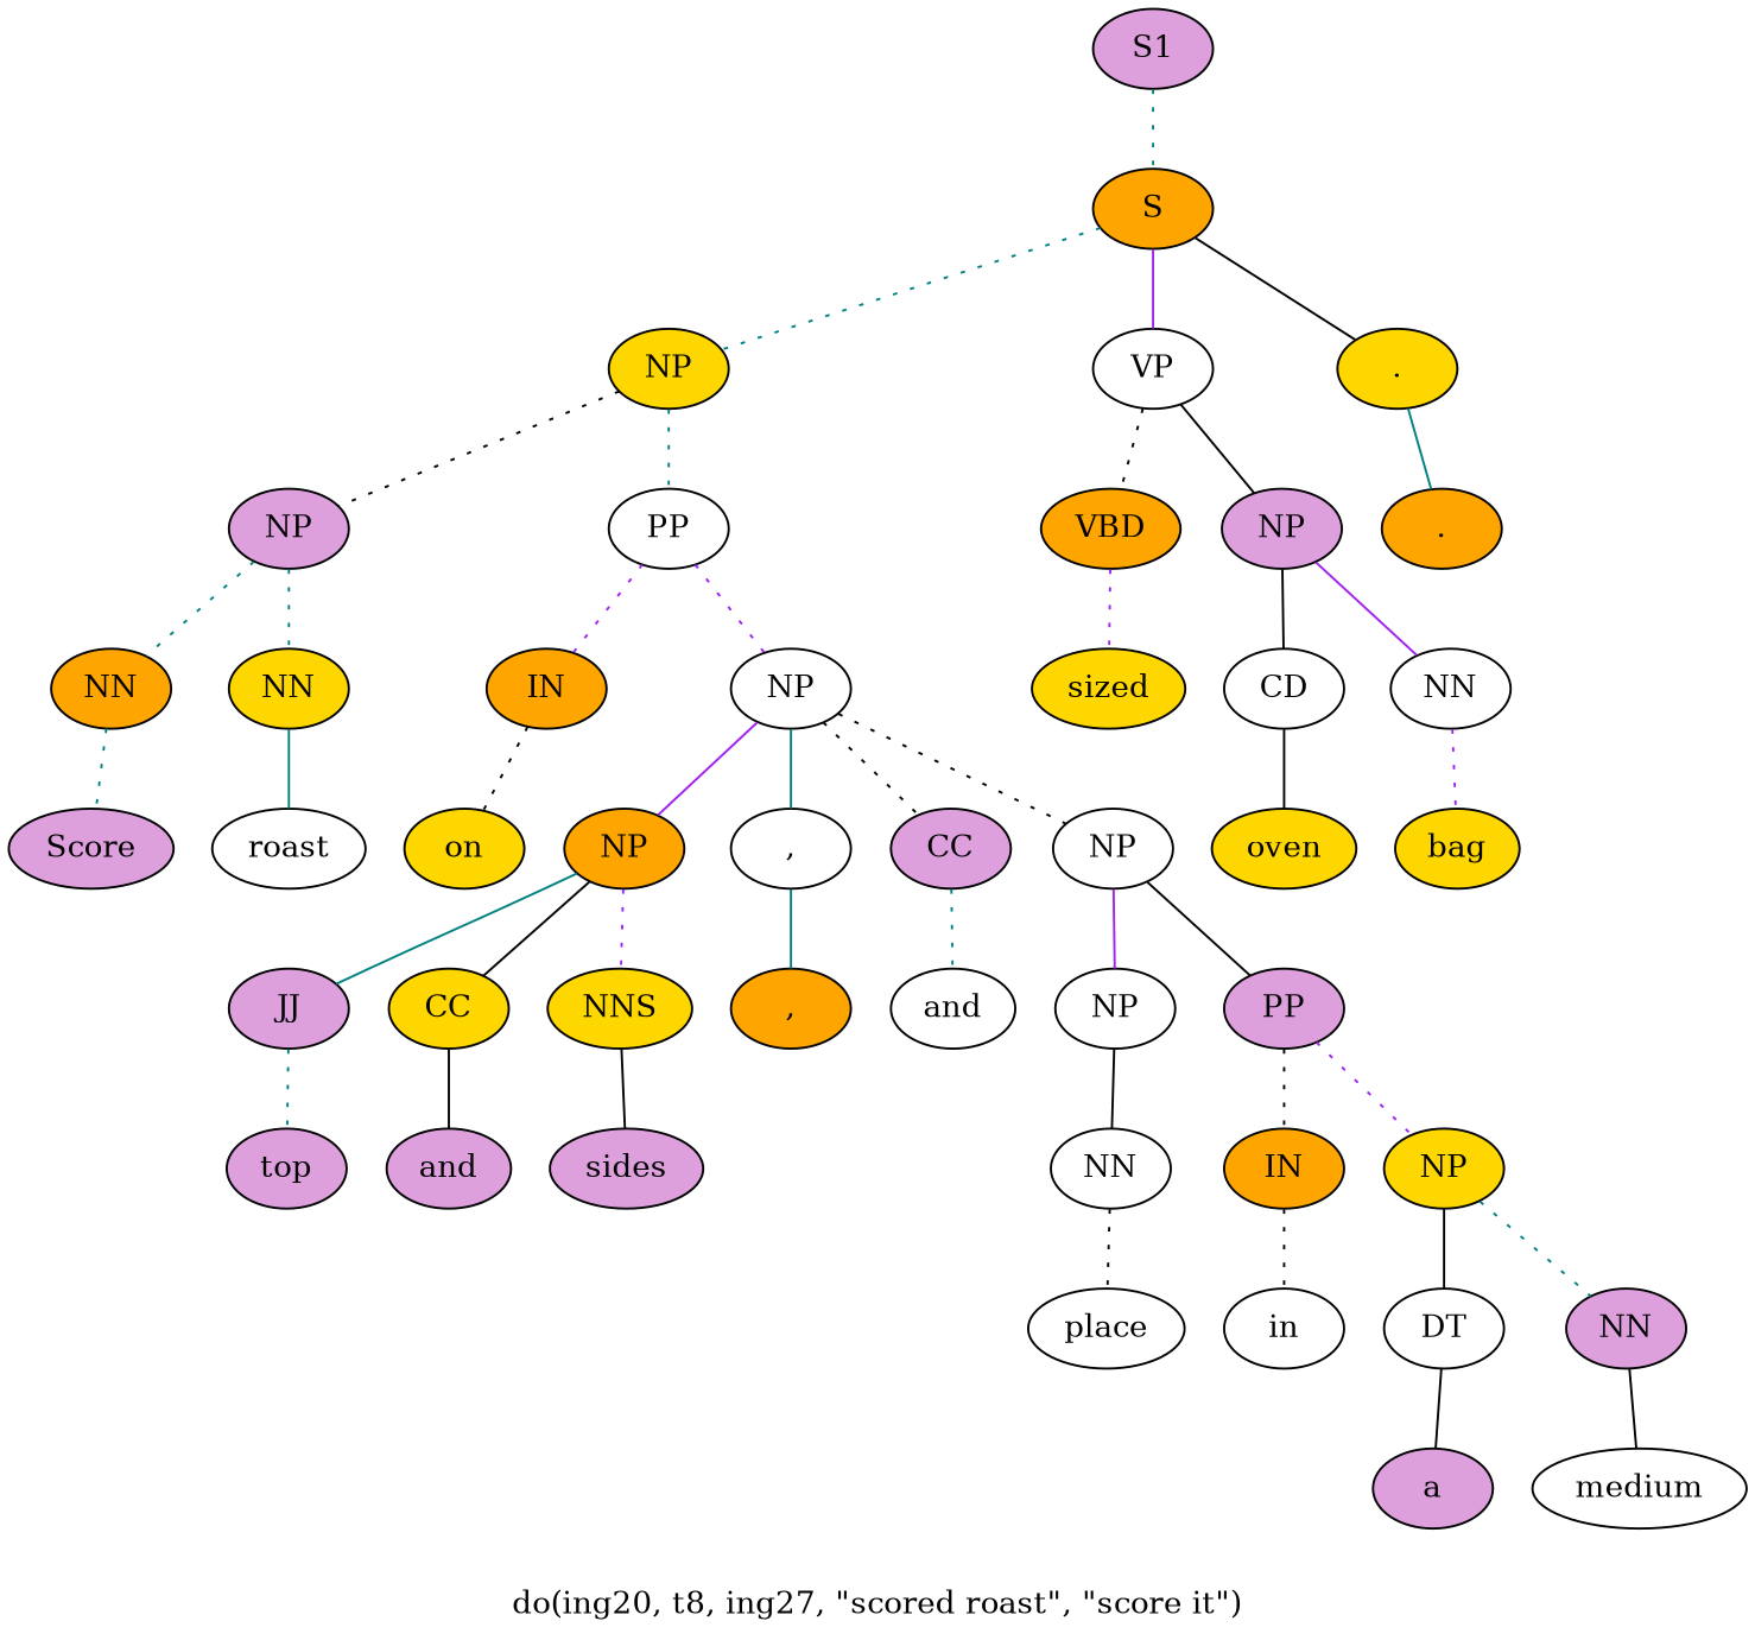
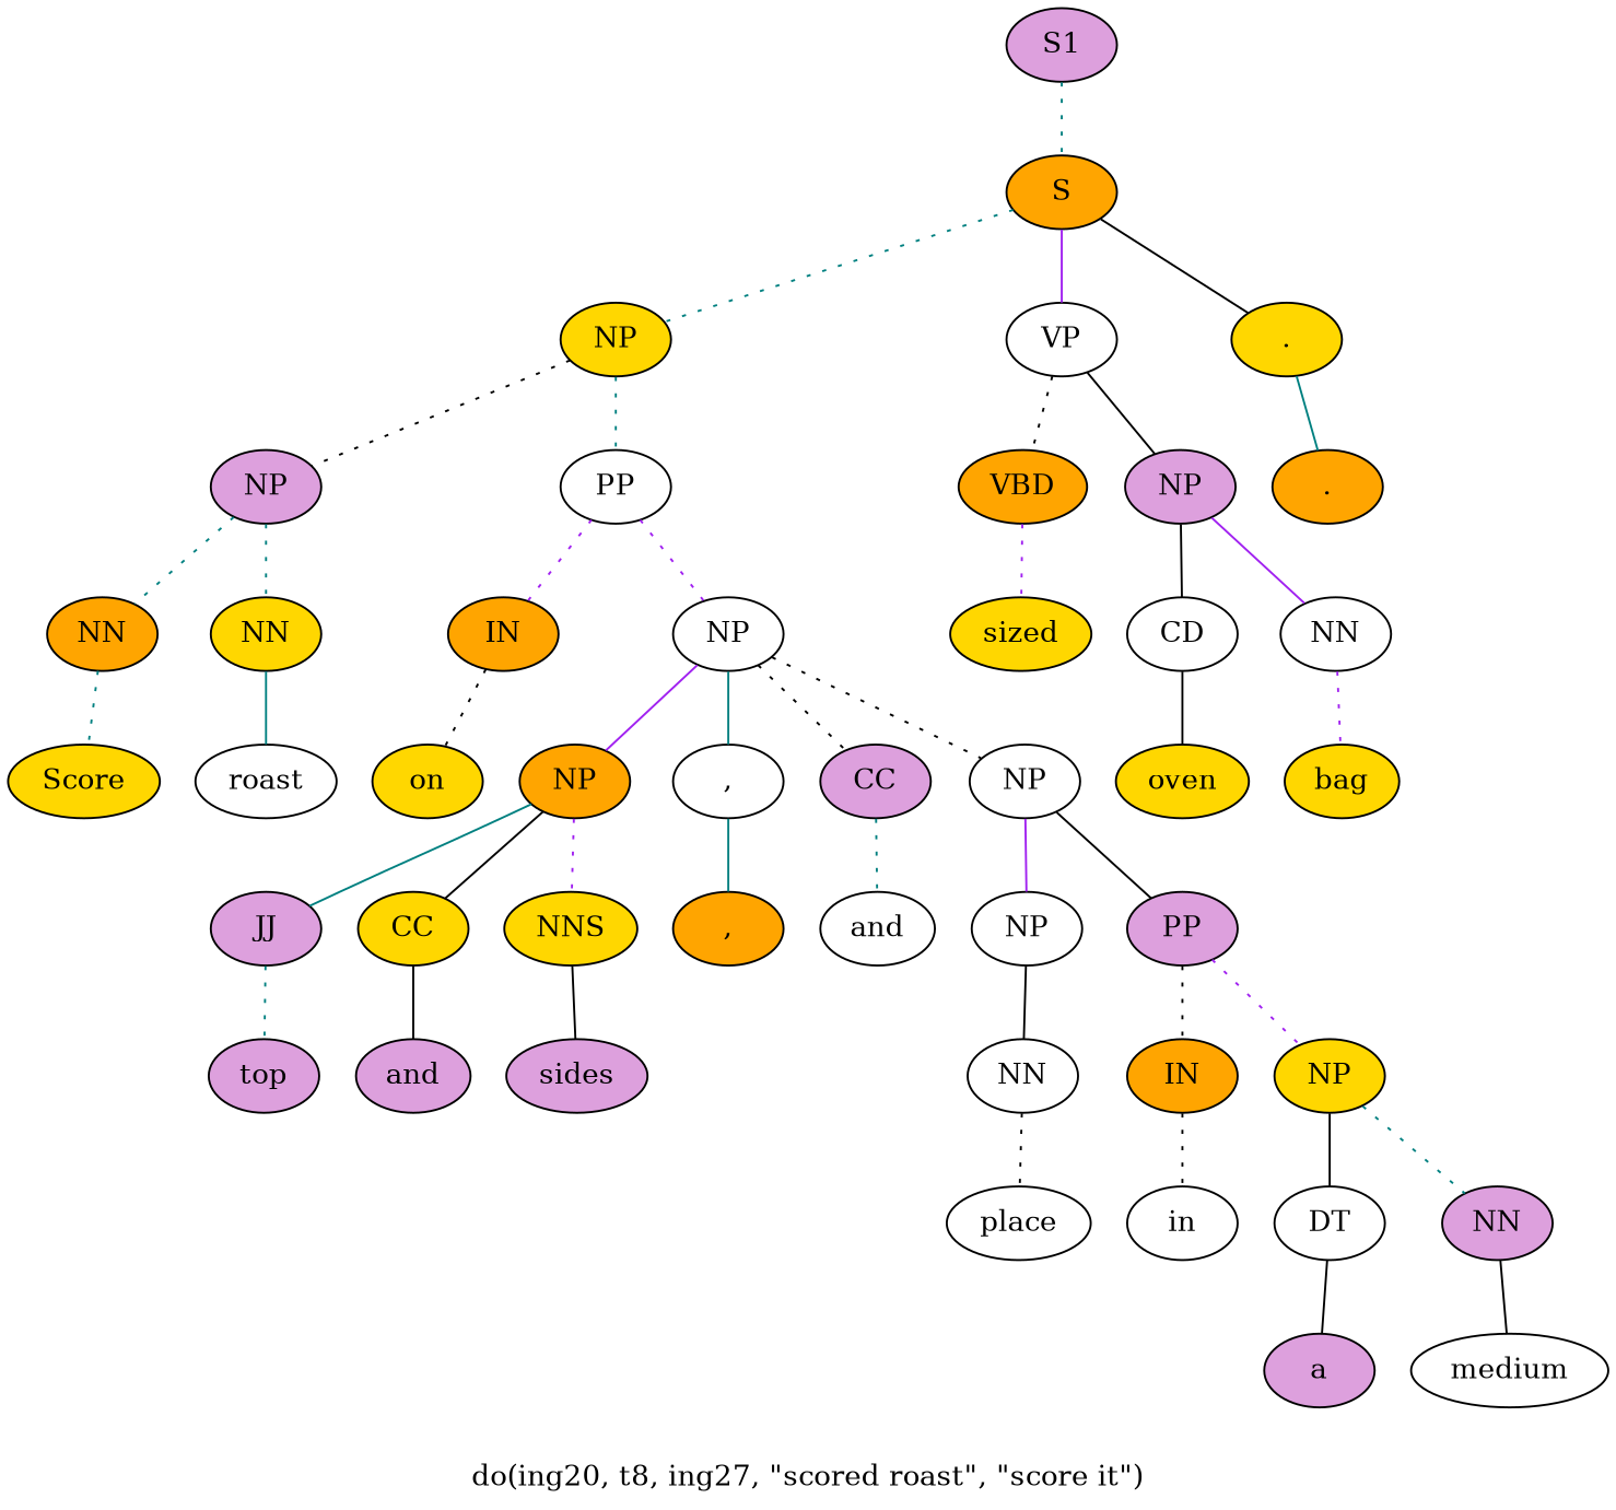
  graph {
    label="do(ing20, t8, ing27, \"scored roast\", \"score it\")"
    node [fillcolor=white style=filled]
    edge [color=black style=dotted]
    n1 [fillcolor=plum label=S1]
    n2 [fillcolor=orange label=S]
    n3 [fillcolor=gold label=NP]
    n4 [label=VP]
    n5 [fillcolor=gold label="."]
    n6 [fillcolor=plum label=NP]
    n7 [label=PP]
    n8 [fillcolor=orange label=VBD]
    n9 [fillcolor=plum label=NP]
    n10 [fillcolor=orange label="."]
    n11 [fillcolor=orange label=NN]
    n12 [fillcolor=gold label=NN]
    n13 [fillcolor=orange label=IN]
    n14 [label=NP]
-   n15 [fillcolor=plum label=Score]
+   n15 [fillcolor=gold label=Score]
    n16 [label=roast]
    n17 [fillcolor=gold label=on]
    n18 [fillcolor=orange label=NP]
    n19 [label=","]
    n20 [fillcolor=plum label=CC]
    n21 [label=NP]
    n22 [fillcolor=plum label=JJ]
    n23 [fillcolor=gold label=CC]
    n24 [fillcolor=gold label=NNS]
    n25 [fillcolor=orange label=","]
    n26 [label=and]
    n27 [label=NP]
    n28 [fillcolor=plum label=PP]
    n29 [fillcolor=plum label=top]
    n30 [fillcolor=plum label=and]
    n31 [fillcolor=plum label=sides]
    n32 [label=NN]
    n33 [fillcolor=orange label=IN]
    n34 [fillcolor=gold label=NP]
    n35 [label=place]
    n36 [label=in]
    n37 [label=DT]
    n38 [fillcolor=plum label=NN]
    n39 [fillcolor=plum label=a]
    n40 [label=medium]
    n41 [fillcolor=gold label=sized]
    n42 [label=CD]
    n43 [label=NN]
    n44 [fillcolor=gold label=oven]
    n45 [fillcolor=gold label=bag]
    n1 -- n2 [color=teal]
    n2 -- n3 [color=teal]
    n2 -- n4 [color=purple style=solid]
    n2 -- n5 [style=solid]
    n3 -- n6
    n3 -- n7 [color=teal]
    n4 -- n8
    n4 -- n9 [style=solid]
    n5 -- n10 [color=teal style=solid]
    n6 -- n11 [color=teal]
    n6 -- n12 [color=teal]
    n7 -- n13 [color=purple]
    n7 -- n14 [color=purple]
    n8 -- n41 [color=purple]
    n9 -- n42 [style=solid]
    n9 -- n43 [color=purple style=solid]
    n11 -- n15 [color=teal]
    n12 -- n16 [color=teal style=solid]
    n13 -- n17
    n14 -- n18 [color=purple style=solid]
    n14 -- n19 [color=teal style=solid]
    n14 -- n20
    n14 -- n21
    n18 -- n22 [color=teal style=solid]
    n18 -- n23 [style=solid]
    n18 -- n24 [color=purple]
    n19 -- n25 [color=teal style=solid]
    n20 -- n26 [color=teal]
    n21 -- n27 [color=purple style=solid]
    n21 -- n28 [style=solid]
    n22 -- n29 [color=teal]
    n23 -- n30 [style=solid]
    n24 -- n31 [style=solid]
    n27 -- n32 [style=solid]
    n28 -- n33
    n28 -- n34 [color=purple]
    n32 -- n35
    n33 -- n36
    n34 -- n37 [style=solid]
    n34 -- n38 [color=teal]
    n37 -- n39 [style=solid]
    n38 -- n40 [style=solid]
    n42 -- n44 [style=solid]
    n43 -- n45 [color=purple]
  }
